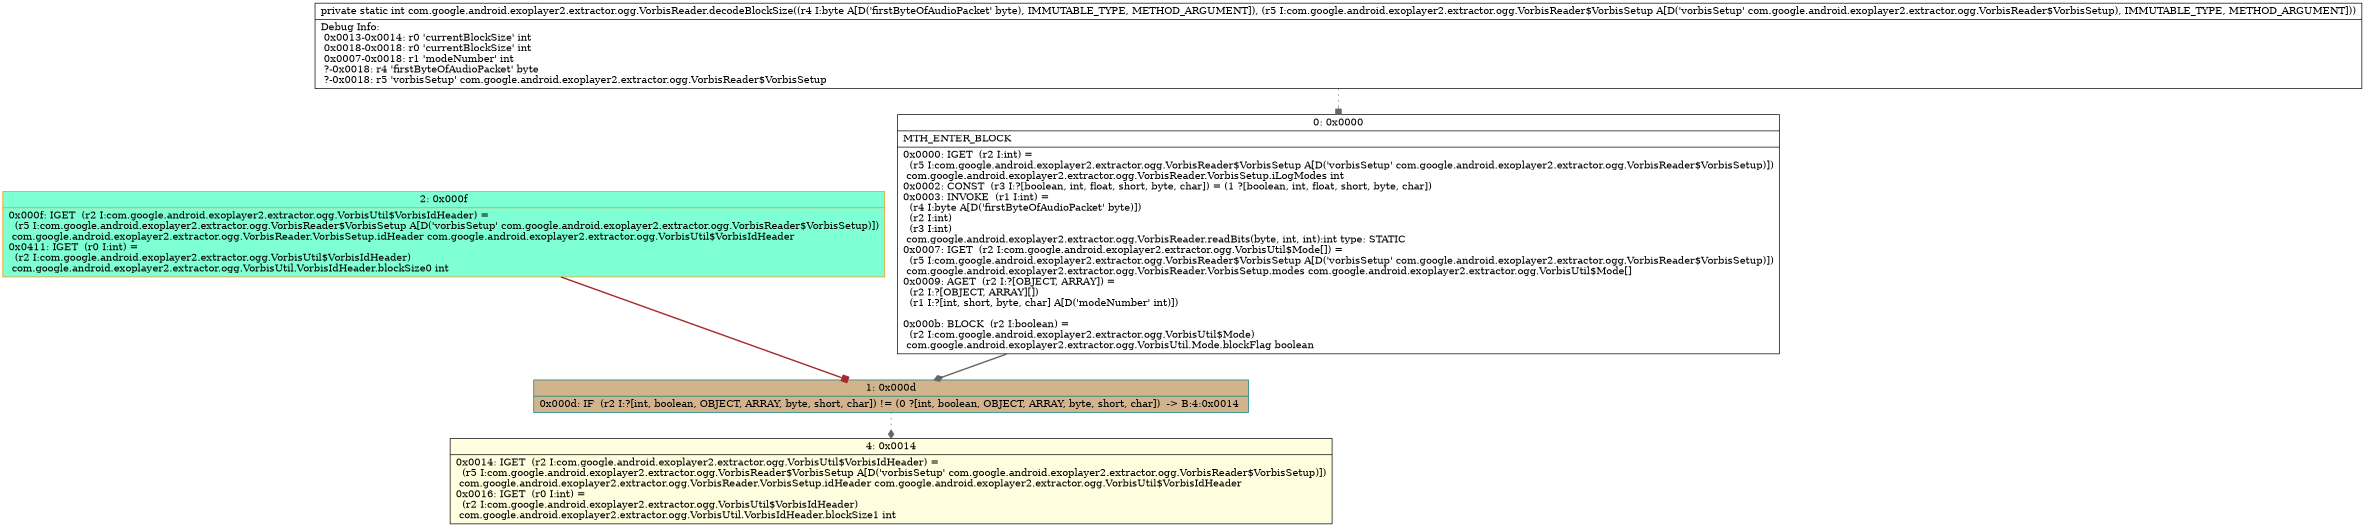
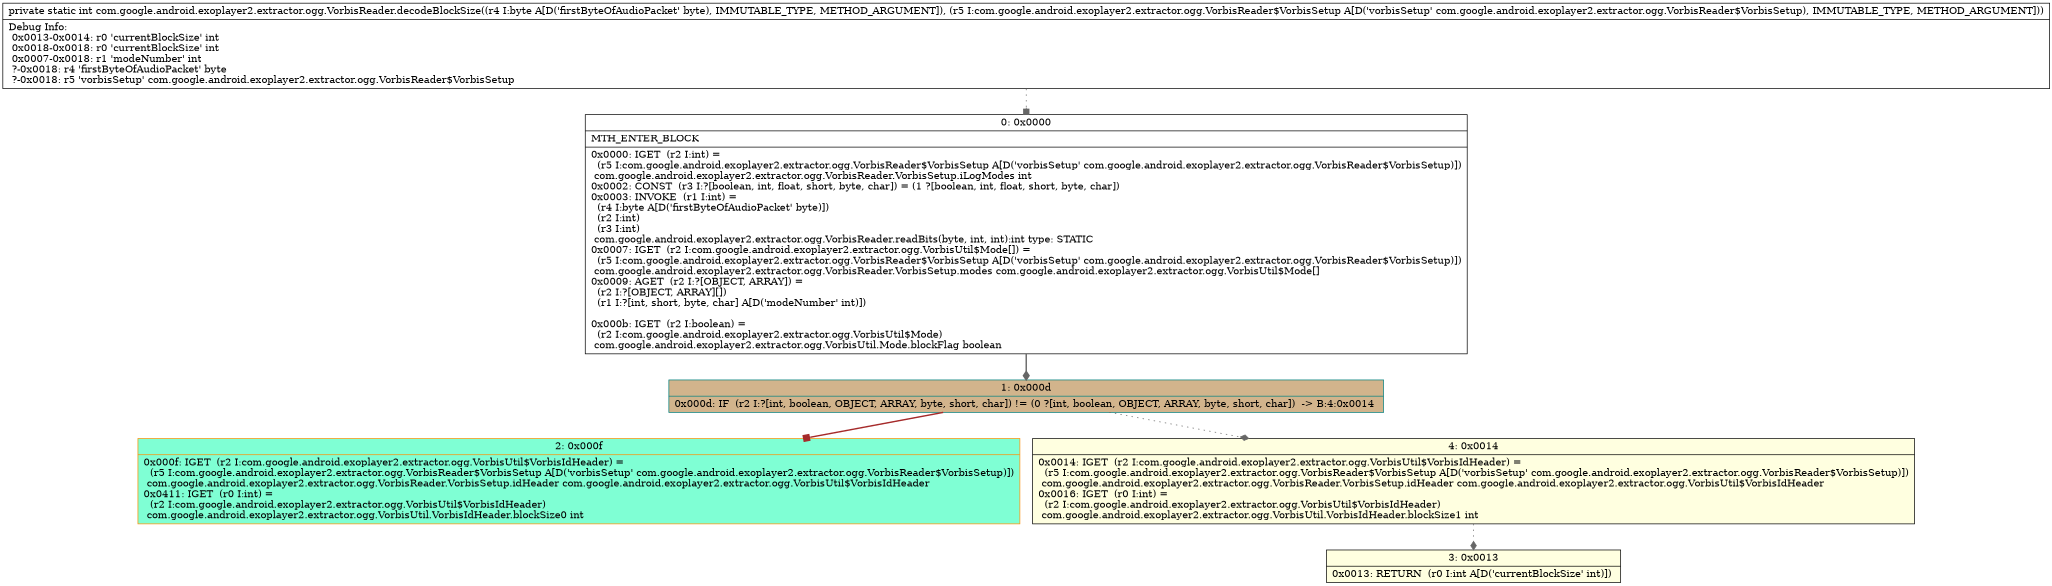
  digraph {
    node [color=black fillcolor=white shape=record style=filled]
    edge [arrowhead=diamond color=gray40 style=dotted]
-   n1 [label="{0\:\ 0x0000|MTH_ENTER_BLOCK\l|0x0000: IGET  (r2 I:int) = \l  (r5 I:com.google.android.exoplayer2.extractor.ogg.VorbisReader$VorbisSetup A[D('vorbisSetup' com.google.android.exoplayer2.extractor.ogg.VorbisReader$VorbisSetup)])\l com.google.android.exoplayer2.extractor.ogg.VorbisReader.VorbisSetup.iLogModes int \l0x0002: CONST  (r3 I:?[boolean, int, float, short, byte, char]) = (1 ?[boolean, int, float, short, byte, char]) \l0x0003: INVOKE  (r1 I:int) = \l  (r4 I:byte A[D('firstByteOfAudioPacket' byte)])\l  (r2 I:int)\l  (r3 I:int)\l com.google.android.exoplayer2.extractor.ogg.VorbisReader.readBits(byte, int, int):int type: STATIC \l0x0007: IGET  (r2 I:com.google.android.exoplayer2.extractor.ogg.VorbisUtil$Mode[]) = \l  (r5 I:com.google.android.exoplayer2.extractor.ogg.VorbisReader$VorbisSetup A[D('vorbisSetup' com.google.android.exoplayer2.extractor.ogg.VorbisReader$VorbisSetup)])\l com.google.android.exoplayer2.extractor.ogg.VorbisReader.VorbisSetup.modes com.google.android.exoplayer2.extractor.ogg.VorbisUtil$Mode[] \l0x0009: AGET  (r2 I:?[OBJECT, ARRAY]) = \l  (r2 I:?[OBJECT, ARRAY][])\l  (r1 I:?[int, short, byte, char] A[D('modeNumber' int)])\l \l0x000b: BLOCK  (r2 I:boolean) = \l  (r2 I:com.google.android.exoplayer2.extractor.ogg.VorbisUtil$Mode)\l com.google.android.exoplayer2.extractor.ogg.VorbisUtil.Mode.blockFlag boolean \l}"]
+   n1 [label="{0\:\ 0x0000|MTH_ENTER_BLOCK\l|0x0000: IGET  (r2 I:int) = \l  (r5 I:com.google.android.exoplayer2.extractor.ogg.VorbisReader$VorbisSetup A[D('vorbisSetup' com.google.android.exoplayer2.extractor.ogg.VorbisReader$VorbisSetup)])\l com.google.android.exoplayer2.extractor.ogg.VorbisReader.VorbisSetup.iLogModes int \l0x0002: CONST  (r3 I:?[boolean, int, float, short, byte, char]) = (1 ?[boolean, int, float, short, byte, char]) \l0x0003: INVOKE  (r1 I:int) = \l  (r4 I:byte A[D('firstByteOfAudioPacket' byte)])\l  (r2 I:int)\l  (r3 I:int)\l com.google.android.exoplayer2.extractor.ogg.VorbisReader.readBits(byte, int, int):int type: STATIC \l0x0007: IGET  (r2 I:com.google.android.exoplayer2.extractor.ogg.VorbisUtil$Mode[]) = \l  (r5 I:com.google.android.exoplayer2.extractor.ogg.VorbisReader$VorbisSetup A[D('vorbisSetup' com.google.android.exoplayer2.extractor.ogg.VorbisReader$VorbisSetup)])\l com.google.android.exoplayer2.extractor.ogg.VorbisReader.VorbisSetup.modes com.google.android.exoplayer2.extractor.ogg.VorbisUtil$Mode[] \l0x0009: AGET  (r2 I:?[OBJECT, ARRAY]) = \l  (r2 I:?[OBJECT, ARRAY][])\l  (r1 I:?[int, short, byte, char] A[D('modeNumber' int)])\l \l0x000b: IGET  (r2 I:boolean) = \l  (r2 I:com.google.android.exoplayer2.extractor.ogg.VorbisUtil$Mode)\l com.google.android.exoplayer2.extractor.ogg.VorbisUtil.Mode.blockFlag boolean \l}"]
    n2 [color=teal fillcolor=tan label="{1\:\ 0x000d|0x000d: IF  (r2 I:?[int, boolean, OBJECT, ARRAY, byte, short, char]) != (0 ?[int, boolean, OBJECT, ARRAY, byte, short, char])  \-\> B:4:0x0014 \l}"]
    n3 [color=darkorange fillcolor=aquamarine label="{2\:\ 0x000f|0x000f: IGET  (r2 I:com.google.android.exoplayer2.extractor.ogg.VorbisUtil$VorbisIdHeader) = \l  (r5 I:com.google.android.exoplayer2.extractor.ogg.VorbisReader$VorbisSetup A[D('vorbisSetup' com.google.android.exoplayer2.extractor.ogg.VorbisReader$VorbisSetup)])\l com.google.android.exoplayer2.extractor.ogg.VorbisReader.VorbisSetup.idHeader com.google.android.exoplayer2.extractor.ogg.VorbisUtil$VorbisIdHeader \l0x0411: IGET  (r0 I:int) = \l  (r2 I:com.google.android.exoplayer2.extractor.ogg.VorbisUtil$VorbisIdHeader)\l com.google.android.exoplayer2.extractor.ogg.VorbisUtil.VorbisIdHeader.blockSize0 int \l}"]
    n4 [fillcolor=lightyellow label="{4\:\ 0x0014|0x0014: IGET  (r2 I:com.google.android.exoplayer2.extractor.ogg.VorbisUtil$VorbisIdHeader) = \l  (r5 I:com.google.android.exoplayer2.extractor.ogg.VorbisReader$VorbisSetup A[D('vorbisSetup' com.google.android.exoplayer2.extractor.ogg.VorbisReader$VorbisSetup)])\l com.google.android.exoplayer2.extractor.ogg.VorbisReader.VorbisSetup.idHeader com.google.android.exoplayer2.extractor.ogg.VorbisUtil$VorbisIdHeader \l0x0016: IGET  (r0 I:int) = \l  (r2 I:com.google.android.exoplayer2.extractor.ogg.VorbisUtil$VorbisIdHeader)\l com.google.android.exoplayer2.extractor.ogg.VorbisUtil.VorbisIdHeader.blockSize1 int \l}"]
+   n5 [fillcolor=lightyellow label="{3\:\ 0x0013|0x0013: RETURN  (r0 I:int A[D('currentBlockSize' int)]) \l}"]
    n6 [label="{private static int com.google.android.exoplayer2.extractor.ogg.VorbisReader.decodeBlockSize((r4 I:byte A[D('firstByteOfAudioPacket' byte), IMMUTABLE_TYPE, METHOD_ARGUMENT]), (r5 I:com.google.android.exoplayer2.extractor.ogg.VorbisReader$VorbisSetup A[D('vorbisSetup' com.google.android.exoplayer2.extractor.ogg.VorbisReader$VorbisSetup), IMMUTABLE_TYPE, METHOD_ARGUMENT]))  | Debug Info:\l  0x0013\-0x0014: r0 'currentBlockSize' int\l  0x0018\-0x0018: r0 'currentBlockSize' int\l  0x0007\-0x0018: r1 'modeNumber' int\l  ?\-0x0018: r4 'firstByteOfAudioPacket' byte\l  ?\-0x0018: r5 'vorbisSetup' com.google.android.exoplayer2.extractor.ogg.VorbisReader$VorbisSetup\l}"]
    n1 -> n2 [style=bold]
-   n3 -> n2 [arrowhead=box color=brown style=bold]
+   n2 -> n3 [arrowhead=box color=brown style=bold]
    n2 -> n4
+   n4 -> n5
    n6 -> n1 [arrowhead=box]
  }
